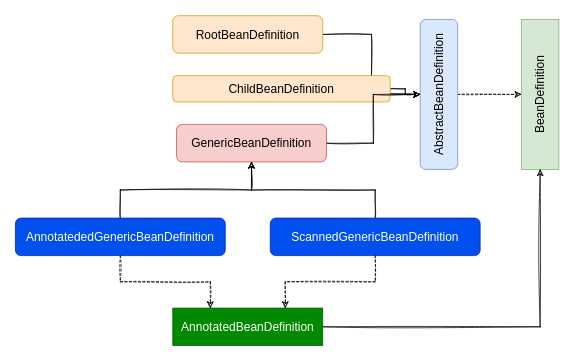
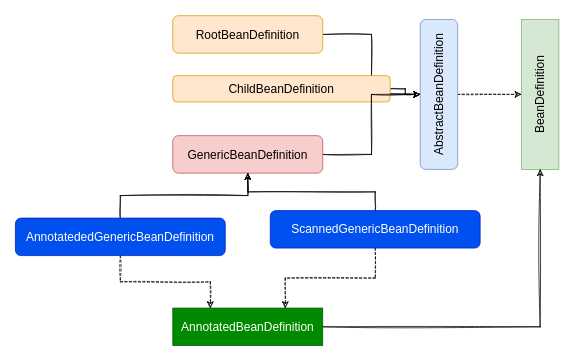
  <mxCell id="0" />
  <mxCell id="1" parent="0" />
  <mxCell id="2" value="BeanDefinition" style="rounded=0;whiteSpace=wrap;html=1;fontSize=16;direction=south;horizontal=0;fillColor=#d5e8d4;strokeColor=#82b366;" vertex="1" parent="1"><mxGeometry x="695" y="25" width="50" height="200" as="geometry" /></mxCell>
  <mxCell id="3" style="edgeStyle=orthogonalEdgeStyle;rounded=0;orthogonalLoop=1;jettySize=auto;html=1;fontSize=16;sketch=1;" edge="1" parent="1" source="4" target="2"><mxGeometry relative="1" as="geometry" /></mxCell>
  <mxCell id="4" value="AnnotatedBeanDefinition" style="rounded=0;whiteSpace=wrap;html=1;fontSize=16;fillColor=#008a00;strokeColor=#005700;fontColor=#ffffff;sketch=0;glass=0;shadow=0;" vertex="1" parent="1"><mxGeometry x="230" y="410" width="200" height="50" as="geometry" /></mxCell>
  <mxCell id="5" style="edgeStyle=orthogonalEdgeStyle;rounded=0;orthogonalLoop=1;jettySize=auto;html=1;entryX=0.5;entryY=1;entryDx=0;entryDy=0;fontSize=16;sketch=1;dashed=1;" edge="1" parent="1" source="6" target="2"><mxGeometry relative="1" as="geometry" /></mxCell>
  <mxCell id="6" value="AbstractBeanDefinition" style="rounded=1;whiteSpace=wrap;html=1;fontSize=16;direction=south;horizontal=0;fillColor=#dae8fc;strokeColor=#6c8ebf;" vertex="1" parent="1"><mxGeometry x="560" y="25" width="50" height="200" as="geometry" /></mxCell>
  <mxCell id="7" style="edgeStyle=orthogonalEdgeStyle;rounded=0;orthogonalLoop=1;jettySize=auto;html=1;exitX=1;exitY=0.5;exitDx=0;exitDy=0;entryX=0.5;entryY=1;entryDx=0;entryDy=0;fontSize=16;sketch=1;" edge="1" parent="1" source="8" target="6"><mxGeometry relative="1" as="geometry" /></mxCell>
  <mxCell id="8" value="RootBeanDefinition" style="rounded=1;whiteSpace=wrap;html=1;fontSize=16;fillColor=#ffe6cc;strokeColor=#d79b00;" vertex="1" parent="1"><mxGeometry x="230" y="20" width="200" height="50" as="geometry" /></mxCell>
  <mxCell id="9" style="edgeStyle=orthogonalEdgeStyle;rounded=0;orthogonalLoop=1;jettySize=auto;html=1;exitX=1;exitY=0.5;exitDx=0;exitDy=0;fontSize=16;sketch=1;" edge="1" parent="1" source="10" target="6"><mxGeometry relative="1" as="geometry" /></mxCell>
  <mxCell id="10" value="ChildBeanDefinition" style="rounded=1;whiteSpace=wrap;html=1;fontSize=16;fillColor=#ffe6cc;strokeColor=#d79b00;" vertex="1" parent="1"><mxGeometry x="230" y="100" width="290" height="35" as="geometry" /></mxCell>
  <mxCell id="11" style="edgeStyle=orthogonalEdgeStyle;rounded=0;orthogonalLoop=1;jettySize=auto;html=1;entryX=0.5;entryY=1;entryDx=0;entryDy=0;fontSize=16;sketch=1;" edge="1" parent="1" source="12" target="6"><mxGeometry relative="1" as="geometry" /></mxCell>
- <mxCell id="12" value="GenericBeanDefinition" style="rounded=1;whiteSpace=wrap;html=1;fontSize=16;fillColor=#f8cecc;strokeColor=#b85450;" vertex="1" parent="1"><mxGeometry x="235" y="165" width="200" height="50" as="geometry" /></mxCell>
+ <mxCell id="12" value="GenericBeanDefinition" style="rounded=1;whiteSpace=wrap;html=1;fontSize=16;fillColor=#f8cecc;strokeColor=#b85450;" vertex="1" parent="1"><mxGeometry x="230" y="180" width="200" height="50" as="geometry" /></mxCell>
  <mxCell id="13" style="edgeStyle=orthogonalEdgeStyle;rounded=0;orthogonalLoop=1;jettySize=auto;html=1;exitX=0.5;exitY=0;exitDx=0;exitDy=0;entryX=0.5;entryY=1;entryDx=0;entryDy=0;fontSize=16;sketch=1;" edge="1" parent="1" source="15" target="12"><mxGeometry relative="1" as="geometry" /></mxCell>
  <mxCell id="14" style="edgeStyle=orthogonalEdgeStyle;rounded=0;orthogonalLoop=1;jettySize=auto;html=1;entryX=0.75;entryY=0;entryDx=0;entryDy=0;fontSize=16;dashed=1;sketch=1;" edge="1" parent="1" source="15" target="4"><mxGeometry relative="1" as="geometry" /></mxCell>
- <mxCell id="15" value="ScannedGenericBeanDefinition" style="rounded=1;whiteSpace=wrap;html=1;fontSize=16;fillColor=#0050ef;strokeColor=#001DBC;fontColor=#ffffff;" vertex="1" parent="1"><mxGeometry x="360" y="290" width="280" height="50" as="geometry" /></mxCell>
+ <mxCell id="15" value="ScannedGenericBeanDefinition" style="rounded=1;whiteSpace=wrap;html=1;fontSize=16;fillColor=#0050ef;strokeColor=#001DBC;fontColor=#ffffff;" vertex="1" parent="1"><mxGeometry x="360" y="280" width="280" height="50" as="geometry" /></mxCell>
  <mxCell id="16" style="edgeStyle=orthogonalEdgeStyle;rounded=0;orthogonalLoop=1;jettySize=auto;html=1;entryX=0.5;entryY=1;entryDx=0;entryDy=0;fontSize=16;sketch=1;" edge="1" parent="1" source="18" target="12"><mxGeometry relative="1" as="geometry" /></mxCell>
  <mxCell id="17" style="edgeStyle=orthogonalEdgeStyle;rounded=0;orthogonalLoop=1;jettySize=auto;html=1;exitX=0.5;exitY=1;exitDx=0;exitDy=0;entryX=0.25;entryY=0;entryDx=0;entryDy=0;fontSize=16;dashed=1;sketch=1;" edge="1" parent="1" source="18" target="4"><mxGeometry relative="1" as="geometry" /></mxCell>
  <mxCell id="18" value="AnnotatededGenericBeanDefinition" style="rounded=1;whiteSpace=wrap;html=1;fontSize=16;fillColor=#0050ef;strokeColor=#001DBC;fontColor=#ffffff;" vertex="1" parent="1"><mxGeometry x="20" y="290" width="280" height="50" as="geometry" /></mxCell>
